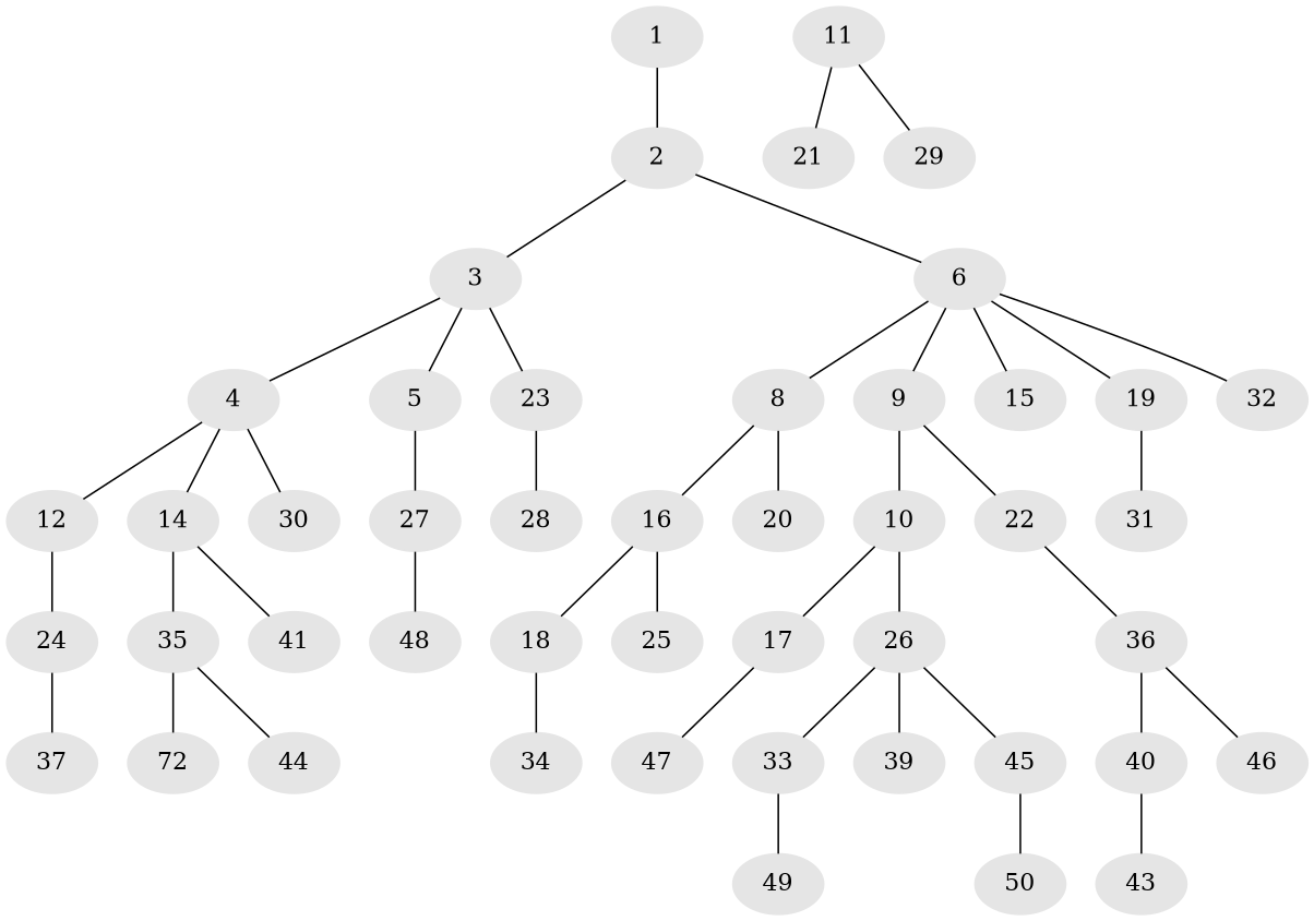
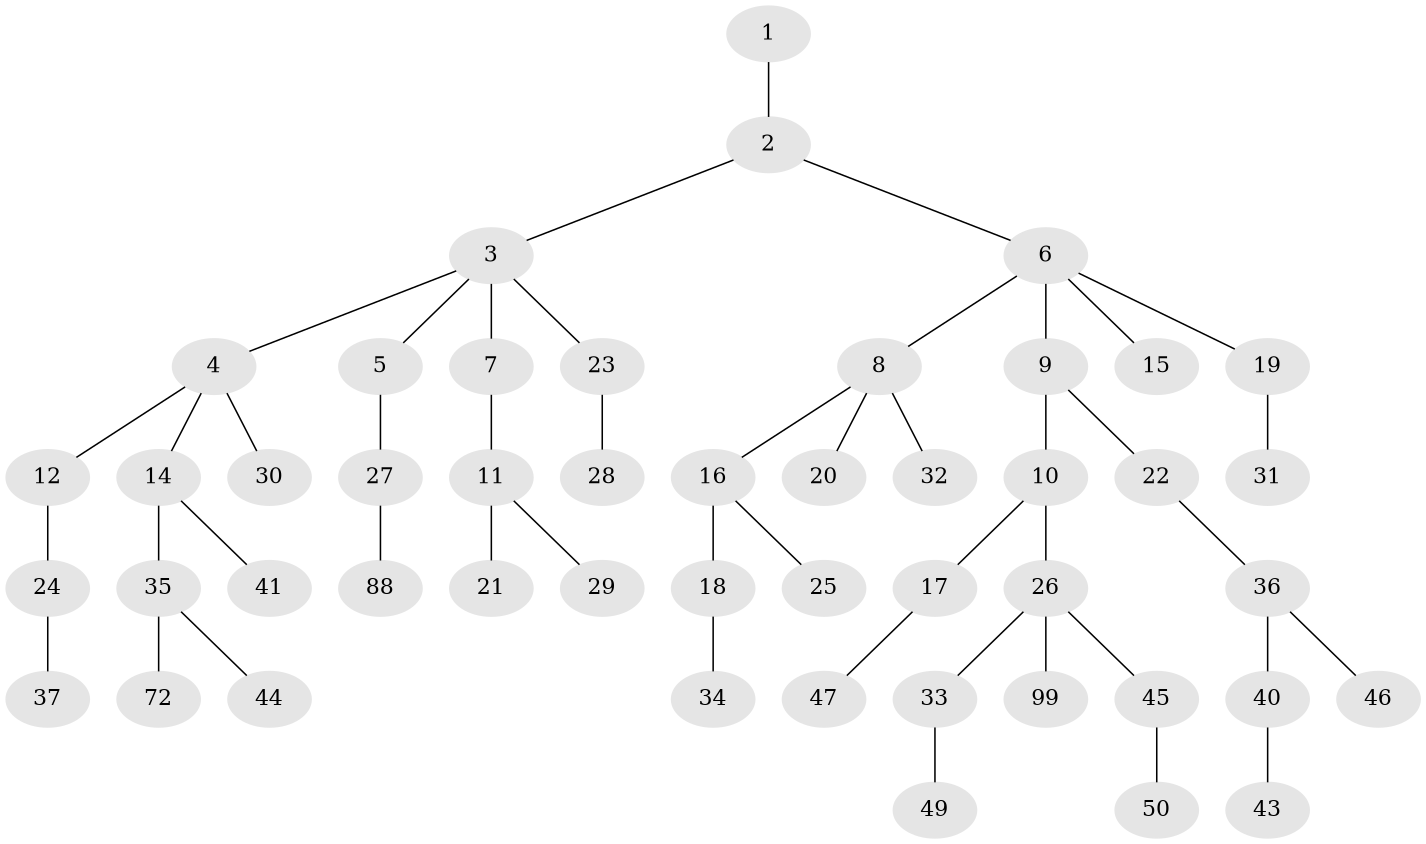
  graph {
    node [color=gray90 style=filled]
    1
    2
    3
    6
    4
    5
+   7
    23
    8
    9
    15
    19
    12
    14
    30
    27
    11
    28
    24
    35
    41
-   48
+   48 [label=88]
    16
    20
    32
    10
    22
    31
    21
    29
    18
    25
    17
    26
    36
    47
    33
-   39
+   39 [label=99]
    45
    37
    n41 [label=72]
    44
    34
    40
    46
    49
    50
    43
    1 -- 2
    2 -- 3
    2 -- 6
    3 -- 4
    3 -- 5
+   3 -- 7
    3 -- 23
    6 -- 8
    6 -- 9
    6 -- 15
    6 -- 19
    4 -- 12
    4 -- 14
    4 -- 30
    5 -- 27
+   7 -- 11
    23 -- 28
    8 -- 16
    8 -- 20
-   6 -- 32
+   8 -- 32
    9 -- 10
    9 -- 22
    19 -- 31
    12 -- 24
    14 -- 35
    14 -- 41
    27 -- 48
    11 -- 21
    11 -- 29
    24 -- 37
    35 -- n41
    35 -- 44
    16 -- 18
    16 -- 25
    10 -- 17
    10 -- 26
    22 -- 36
    18 -- 34
    17 -- 47
    26 -- 33
    26 -- 39
    26 -- 45
    36 -- 40
    36 -- 46
    33 -- 49
    45 -- 50
    40 -- 43
  }
